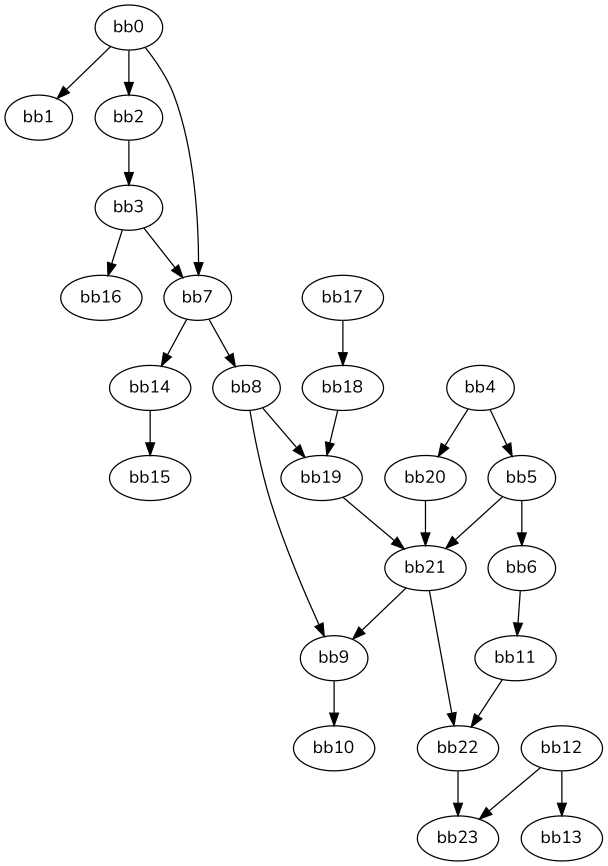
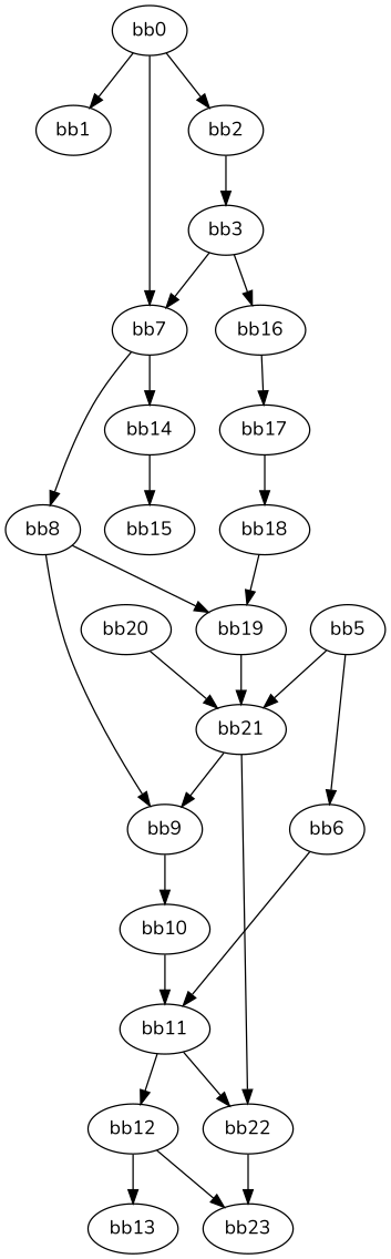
  digraph {
    fontname=Nunito
    node [fontname=Nunito]
    edge [fontname=Nunito]
    n1 [label="bb0\l"]
    n2 [label="bb1\l"]
    n3 [label="bb2\l"]
    n4 [label="bb7\l"]
    n5 [label="bb3\l"]
    n6 [label="bb16\l"]
-   n7 [label="bb4\l"]
    n8 [label="bb5\l"]
    n9 [label="bb20\l"]
    n10 [label="bb8\l"]
    n11 [label="bb14\l"]
    n12 [label="bb17\l"]
    n13 [label="bb6\l"]
    n14 [label="bb21\l"]
    n15 [label="bb11\l"]
    n16 [label="bb9\l"]
    n17 [label="bb22\l"]
    n18 [label="bb12\l"]
    n19 [label="bb19\l"]
    n20 [label="bb15\l"]
    n21 [label="bb10\l"]
    n22 [label="bb13\l"]
    n23 [label="bb23\l"]
    n24 [label="bb18\l"]
    n1 -> n2
    n1 -> n3
    n1 -> n4
    n3 -> n5
    n4 -> n10
    n4 -> n11
    n5 -> n4
    n5 -> n6
-   n7 -> n8
-   n7 -> n9
+   n6 -> n12
    n8 -> n13
    n8 -> n14
    n9 -> n14
    n10 -> n16
    n10 -> n19
    n11 -> n20
    n12 -> n24
    n13 -> n15
    n14 -> n16
    n14 -> n17
    n15 -> n17
+   n15 -> n18
    n16 -> n21
    n17 -> n23
    n18 -> n22
    n18 -> n23
    n19 -> n14
+   n21 -> n15
    n24 -> n19
  }
